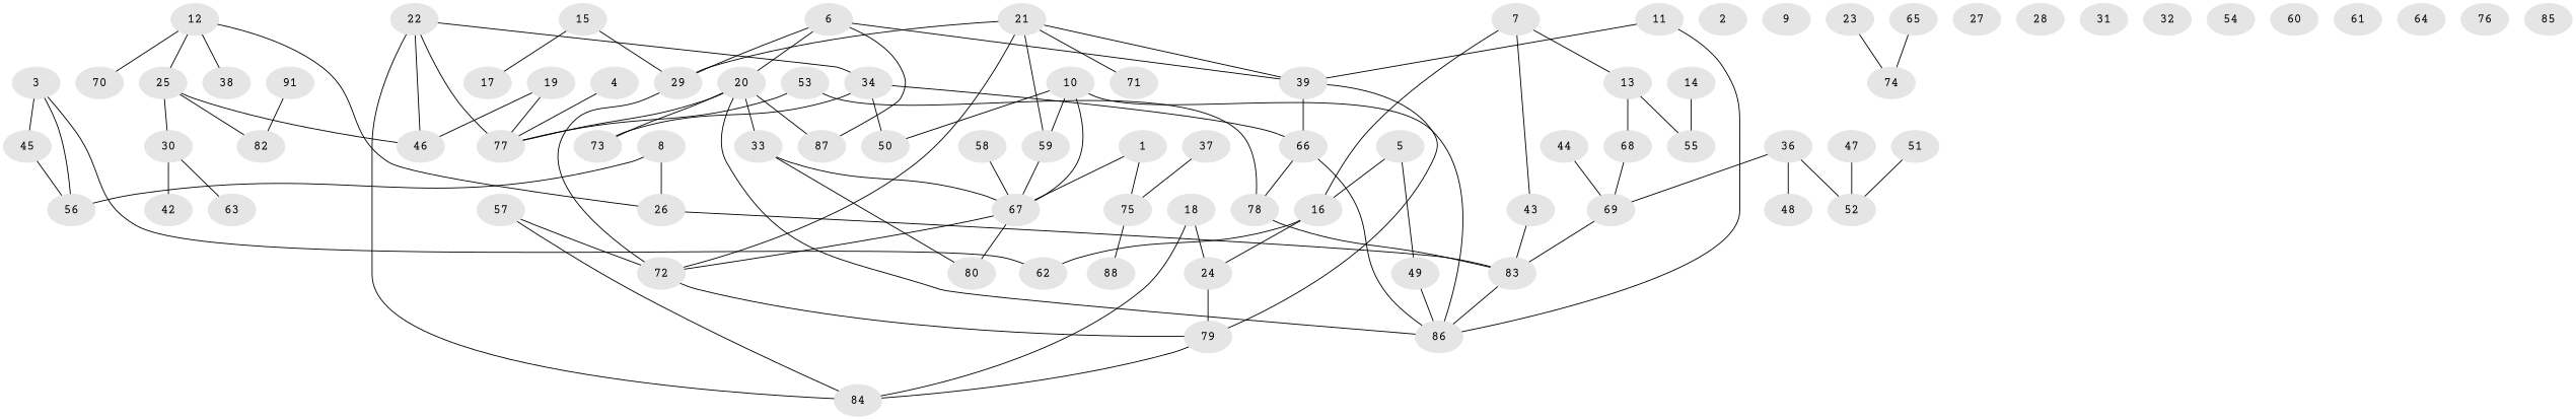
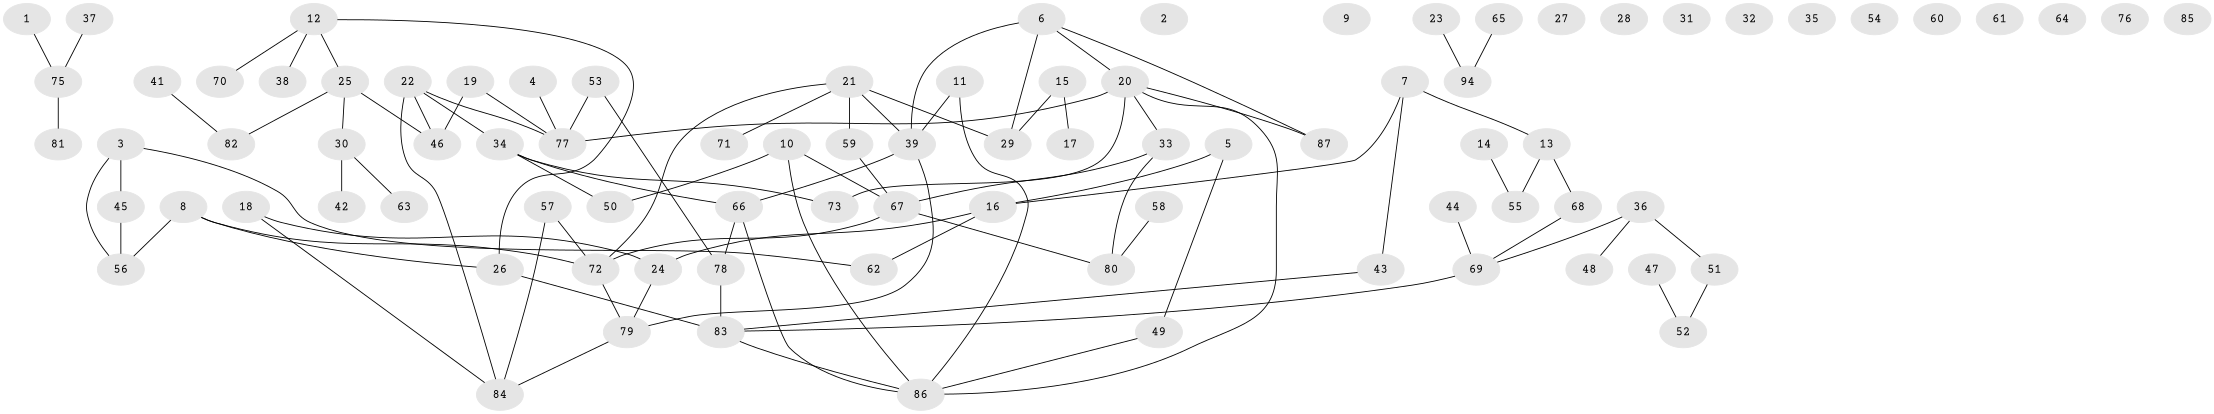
  graph {
    fontname="Courier Prime"
    node [color=gray90 fontname="Courier Prime" style=filled]
    edge [fontname="Courier Prime"]
    1
    67
    75
    72
    80
-   81 [label=88]
+   81
    2
    3
    45
    56
    62
    4
    77
    5
    16
    49
    24
    86
    6
    20
    29
    39
    87
    33
    73
    79
    66
    7
    13
    43
    55
    68
    83
    8
    26
    9
    10
    50
    59
    11
    12
    25
    38
    70
    46
    30
    82
    69
    14
    15
    17
    18
    84
    19
    21
    71
    22
    34
    23
-   74
+   74 [label=94]
    42
    63
    27
    28
    31
    32
    78
+   35
    36
    48
    52
    37
-   41 [label=91]
+   41
    44
    47
    51
    53
    54
    57
    58
    60
    61
    64
    65
    76
    85
-   1 -- 67
    1 -- 75
    67 -- 72
    67 -- 80
    75 -- 81
    72 -- 79
    3 -- 45
    3 -- 56
    3 -- 62
    45 -- 56
    4 -- 77
    5 -- 16
    5 -- 49
    16 -- 62
    16 -- 24
    49 -- 86
    24 -- 79
    6 -- 20
    6 -- 29
    6 -- 39
    6 -- 87
    20 -- 77
    20 -- 86
    20 -- 87
    20 -- 33
    20 -- 73
-   29 -- 72
+   8 -- 72
    39 -- 79
    39 -- 66
    33 -- 67
    33 -- 80
    79 -- 84
    66 -- 86
    66 -- 78
    7 -- 16
    7 -- 13
    7 -- 43
    13 -- 55
    13 -- 68
    43 -- 83
    68 -- 69
    83 -- 86
    8 -- 56
    8 -- 26
    26 -- 83
    10 -- 67
    10 -- 86
    10 -- 50
-   10 -- 59
    59 -- 67
    11 -- 86
    11 -- 39
    12 -- 26
    12 -- 25
    12 -- 38
    12 -- 70
    25 -- 46
    25 -- 30
    25 -- 82
    30 -- 42
    30 -- 63
    69 -- 83
    14 -- 55
    15 -- 29
    15 -- 17
    18 -- 24
    18 -- 84
    19 -- 77
    19 -- 46
    21 -- 72
    21 -- 29
    21 -- 39
    21 -- 59
    21 -- 71
    22 -- 77
    22 -- 46
    22 -- 84
    22 -- 34
    34 -- 73
    34 -- 66
    34 -- 50
    23 -- 74
    78 -- 83
    36 -- 69
    36 -- 48
-   36 -- 52
+   36 -- 51
    37 -- 75
    41 -- 82
    44 -- 69
    47 -- 52
    51 -- 52
    53 -- 77
    53 -- 78
    57 -- 72
    57 -- 84
-   58 -- 67
+   58 -- 80
    65 -- 74
  }
